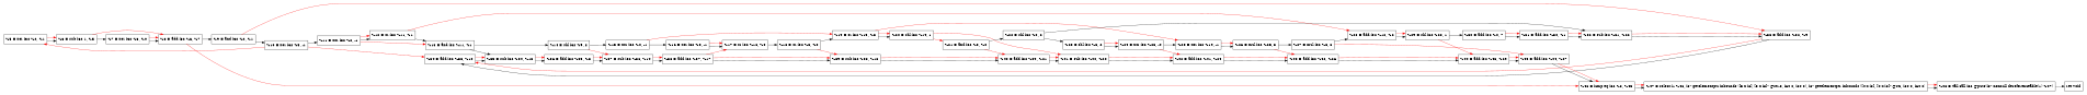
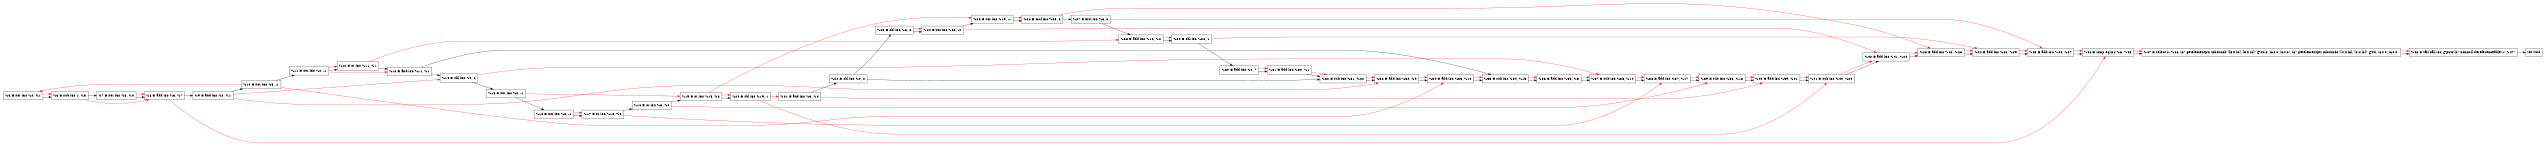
  digraph {
    rankdir=LR
    node [shape=record]
    edge [color=red]
    n1 [label="  %5 = xor i32 %2, %1"]
    n2 [label="  %6 = sub i32 1, %5"]
    n3 [label="  %7 = xor i32 %3, %0"]
    n4 [label="  %8 = add i32 %6, %7"]
    n5 [label="  %10 = xor i32 %5, -1"]
    n6 [label="  %11 = xor i32 %2, -1"]
    n7 [label="  %34 = add i32 %33, %10"]
    n8 [label="  %9 = and i32 %2, %1"]
    n9 [label="  %46 = icmp eq i32 %8, %45"]
    n10 [label="  %14 = shl i32 %9, 2"]
    n11 [label="  %33 = add i32 %32, %9"]
    n12 [label="  %47 = select i1 %46, i8* getelementptr inbounds ([5 x i8], [5 x i8]* @str.3, i64 0, i64 0), i8* getelementptr inbounds ([4 x i8], [4 x i8]* @str, i64 0, i64 0)"]
    n13 [label="  %15 = xor i32 %0, -1"]
    n14 [label="  %37 = sub i32 %36, %14"]
    n15 [label="  %12 = or i32 %11, %1"]
    n16 [label="  %13 = and i32 %11, %1"]
    n17 [label="  %35 = sub i32 %34, %13"]
    n18 [label="  %28 = add i32 %12, %2"]
    n19 [label="  %29 = shl i32 %28, 1"]
    n20 [label="  %36 = add i32 %35, %3"]
    n21 [label="  %16 = xor i32 %3, -1"]
    n22 [label="  %19 = or i32 %15, %3"]
    n23 [label="  %38 = add i32 %37, %17"]
    n24 [label="  %17 = or i32 %16, %0"]
    n25 [label="  %20 = shl i32 %19, 1"]
    n26 [label="  %25 = xor i32 %19, -1"]
    n27 [label="  %18 = or i32 %3, %0"]
    n28 [label="  %39 = sub i32 %38, %18"]
    n29 [label="  %40 = add i32 %39, %21"]
    n30 [label="  %21 = and i32 %3, %0"]
    n31 [label="  %41 = sub i32 %40, %20"]
    n32 [label="  %26 = mul i32 %25, 3"]
    n33 [label="  %22 = shl i32 %0, 2"]
    n34 [label="  %42 = add i32 %41, %24"]
    n35 [label="  %23 = shl i32 %3, 2"]
    n36 [label="  %32 = sub i32 %31, %22"]
    n37 [label="  %24 = xor i32 %23, -4"]
    n38 [label="  %43 = add i32 %42, %26"]
    n39 [label="  %27 = mul i32 %3, 6"]
    n40 [label="  %45 = add i32 %44, %27"]
    n41 [label="  %44 = add i32 %43, %29"]
    n42 [label="  %30 = add i32 %0, 7"]
    n43 [label="  %31 = add i32 %30, %1"]
    n44 [label="  %48 = tail call i32 @puts(i8* nonnull dereferenceable(1) %47)"]
    n45 [label="  ret void"]
    n1 -> n2 [color=""]
    n1 -> n2
    n2 -> n3 [color=""]
    n2 -> n4
    n3 -> n4 [color=""]
    n3 -> n4
    n4 -> n8 [color=""]
    n4 -> n9
    n5 -> n1
    n5 -> n6 [color=""]
    n5 -> n7
    n6 -> n15 [color=""]
    n6 -> n15
    n6 -> n16
    n7 -> n17 [color=""]
    n7 -> n17
    n8 -> n5 [color=""]
+   n8 -> n10
    n8 -> n11
    n9 -> n12 [color=""]
    n9 -> n12
    n10 -> n13 [color=""]
    n10 -> n14
    n11 -> n7 [color=""]
    n11 -> n7
    n12 -> n44 [color=""]
    n12 -> n44
    n13 -> n21 [color=""]
    n13 -> n22
    n14 -> n23 [color=""]
    n14 -> n23
    n15 -> n16 [color=""]
    n15 -> n18
    n16 -> n10 [color=""]
    n16 -> n17 [color=black]
    n17 -> n20 [color=""]
    n17 -> n20
    n18 -> n19 [color=""]
    n18 -> n19
    n19 -> n41
    n19 -> n42 [color=""]
    n20 -> n14 [color=""]
    n20 -> n14
    n21 -> n24 [color=""]
    n21 -> n24
    n22 -> n25 [color=""]
    n22 -> n25
    n22 -> n26
    n23 -> n28 [color=""]
    n23 -> n28
-   n23 -> n24
+   n24 -> n23
    n24 -> n27 [color=""]
    n25 -> n30
    n25 -> n31
    n26 -> n32 [color=""]
    n26 -> n32
    n27 -> n22 [color=""]
    n27 -> n28
    n28 -> n29 [color=""]
    n28 -> n29
    n29 -> n31 [color=""]
    n29 -> n31
    n30 -> n29
    n30 -> n33 [color=""]
    n31 -> n34 [color=""]
    n31 -> n34
    n32 -> n38
    n32 -> n39 [color=""]
    n33 -> n35 [color=""]
    n33 -> n36 [color=black]
    n34 -> n38 [color=""]
    n34 -> n38
    n35 -> n37 [color=""]
    n35 -> n37
    n36 -> n11 [color=""]
    n36 -> n11
    n37 -> n26 [color=""]
    n37 -> n34
    n38 -> n41 [color=""]
    n38 -> n41
    n39 -> n18 [color=""]
    n39 -> n40
    n40 -> n9 [color=""]
    n40 -> n9
    n41 -> n40 [color=""]
    n41 -> n40
    n42 -> n43 [color=""]
    n42 -> n43
    n43 -> n36 [color=""]
    n43 -> n36
    n44 -> n45 [color=""]
  }
